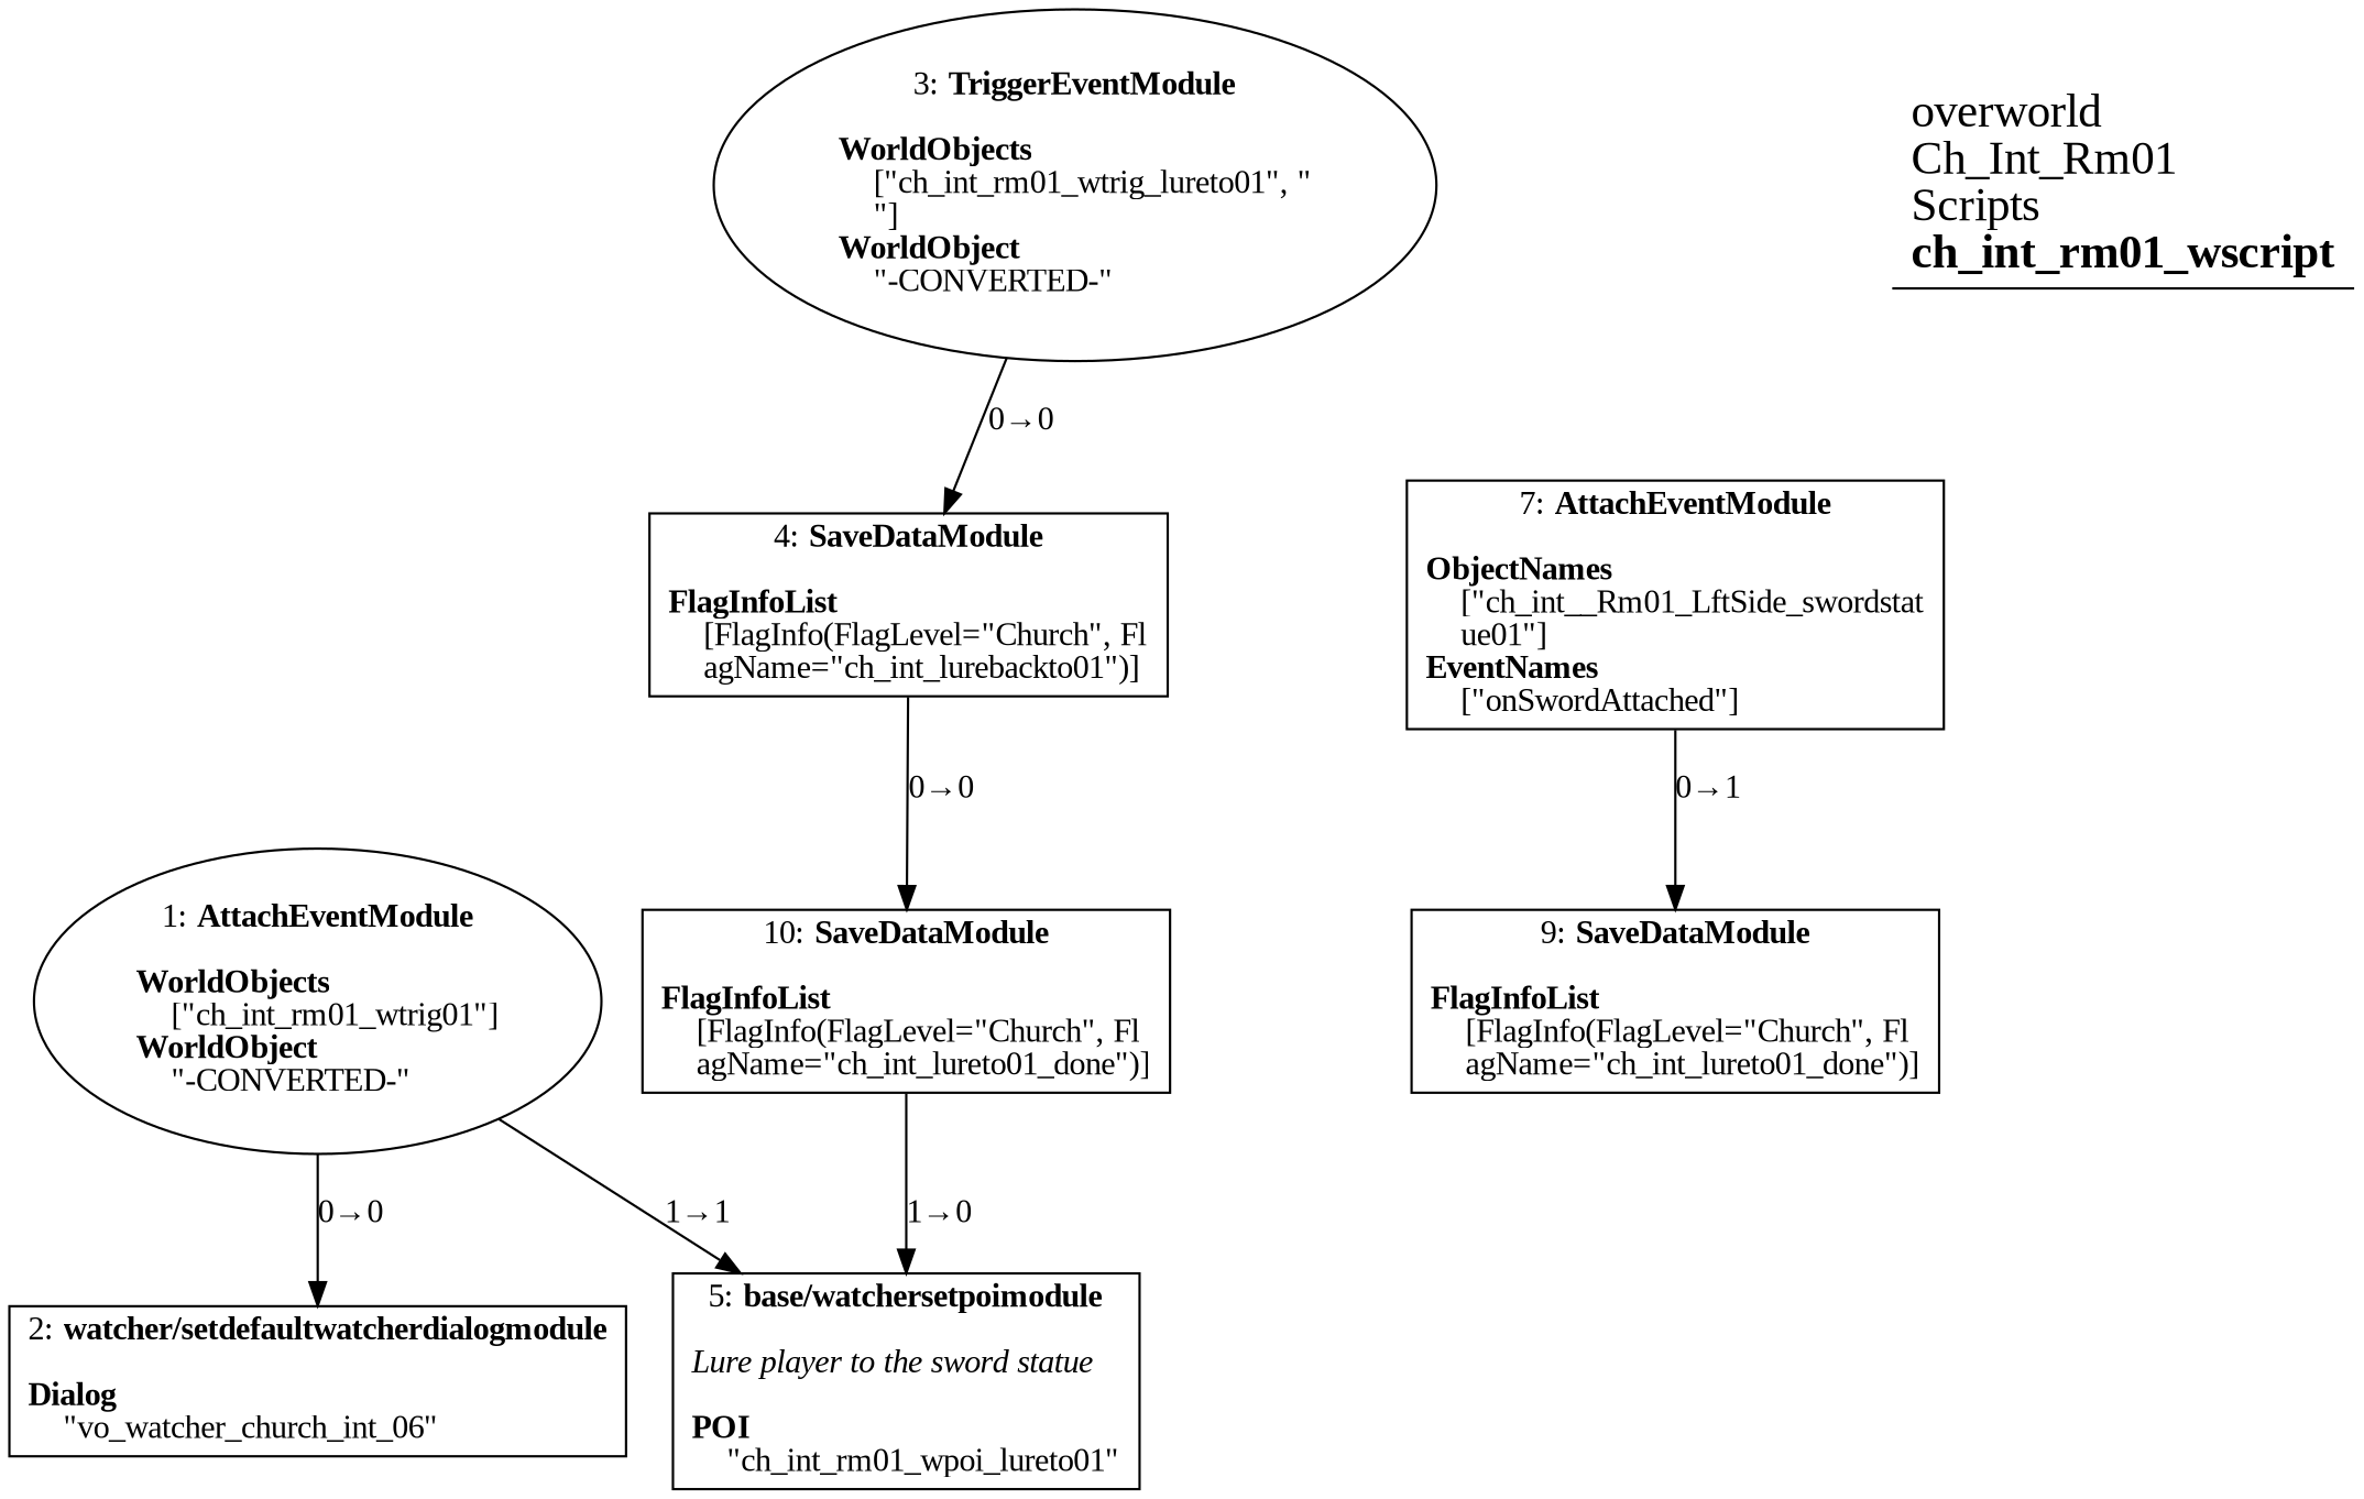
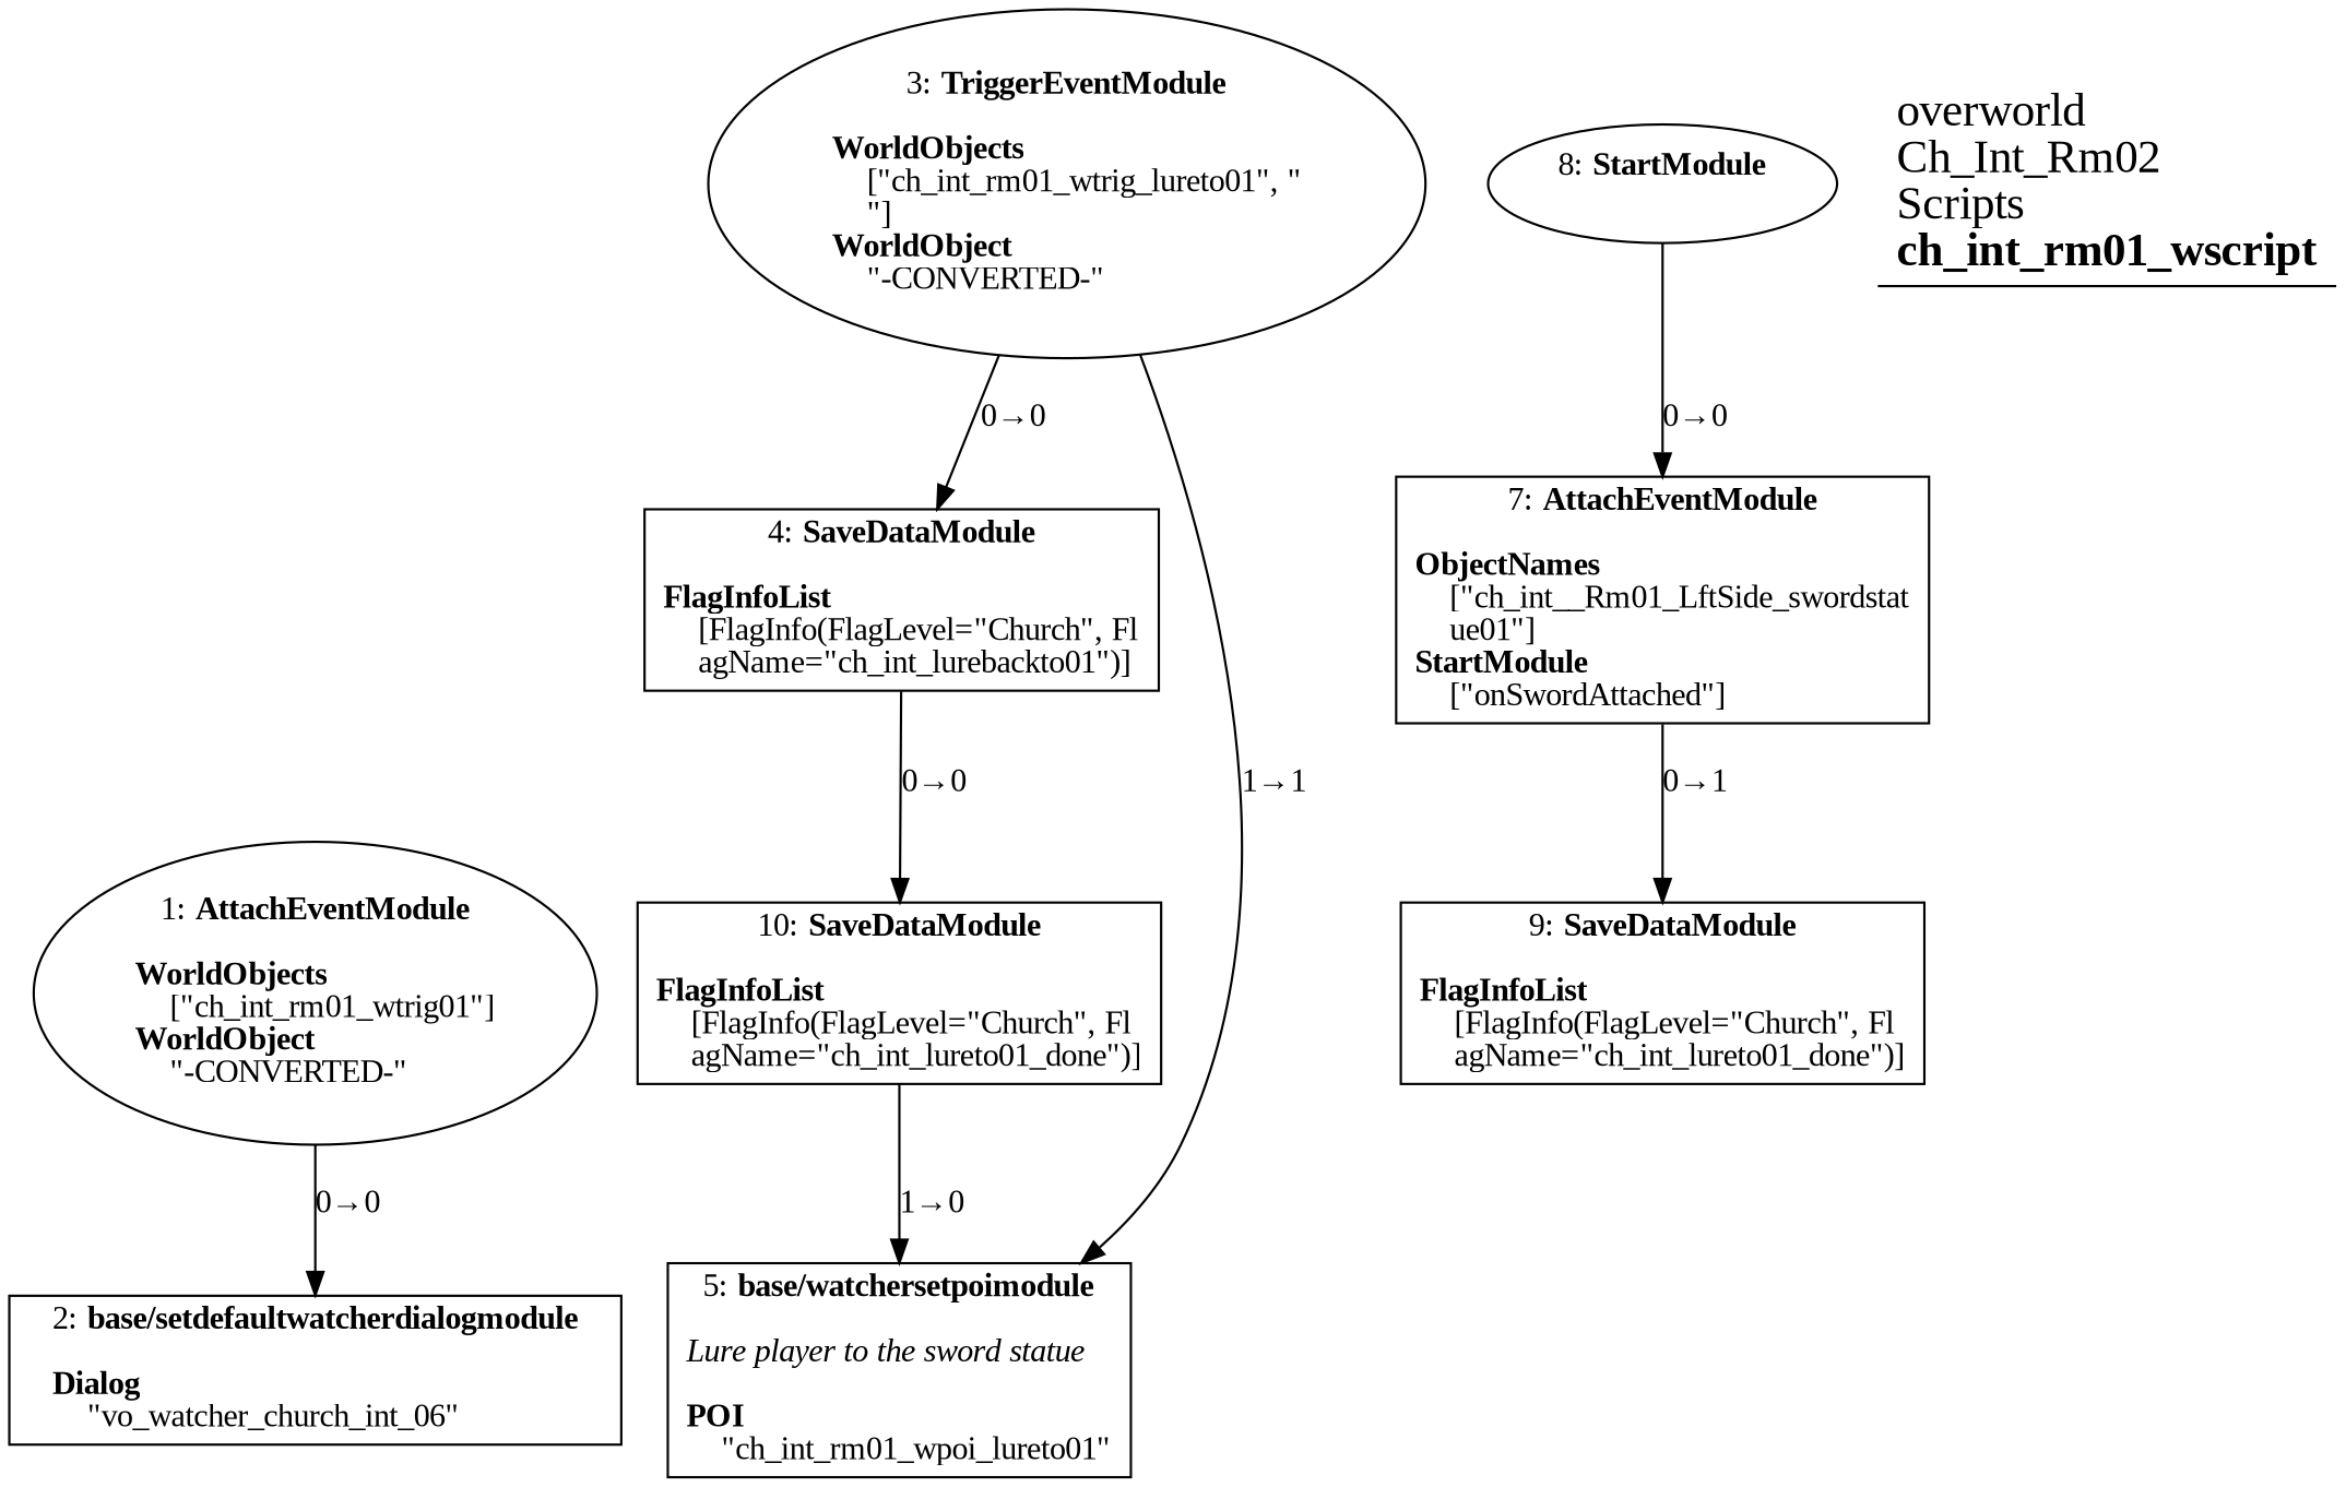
  digraph {
    fontname="Liberation Serif"
    splines=spline
    node [fontname="Liberation Serif" shape=box]
    edge [fontname="Liberation Serif"]
    n1 [label=<1: <b>AttachEventModule</b><br/><br/><b>WorldObjects</b><br align="left"/>    [&quot;ch_int_rm01_wtrig01&quot;]<br align="left"/><b>WorldObject</b><br align="left"/>    &quot;-CONVERTED-&quot;<br align="left"/>> shape=oval]
-   n2 [label=<2: <b>watcher/setdefaultwatcherdialogmodule</b><br/><br/><b>Dialog</b><br align="left"/>    &quot;vo_watcher_church_int_06&quot;<br align="left"/>>]
+   n2 [label=<2: <b>base/setdefaultwatcherdialogmodule</b><br/><br/><b>Dialog</b><br align="left"/>    &quot;vo_watcher_church_int_06&quot;<br align="left"/>>]
    n3 [label=<3: <b>TriggerEventModule</b><br/><br/><b>WorldObjects</b><br align="left"/>    [&quot;ch_int_rm01_wtrig_lureto01&quot;, &quot;<br align="left"/>    &quot;]<br align="left"/><b>WorldObject</b><br align="left"/>    &quot;-CONVERTED-&quot;<br align="left"/>> shape=oval]
    n4 [label=<4: <b>SaveDataModule</b><br/><br/><b>FlagInfoList</b><br align="left"/>    [FlagInfo(FlagLevel=&quot;Church&quot;, Fl<br align="left"/>    agName=&quot;ch_int_lurebackto01&quot;)]<br align="left"/>>]
    n5 [label=<5: <b>base/watchersetpoimodule</b><br/><br/><i>Lure player to the sword statue<br align="left"/></i><br align="left"/><b>POI</b><br align="left"/>    &quot;ch_int_rm01_wpoi_lureto01&quot;<br align="left"/>>]
    n6 [label=<10: <b>SaveDataModule</b><br/><br/><b>FlagInfoList</b><br align="left"/>    [FlagInfo(FlagLevel=&quot;Church&quot;, Fl<br align="left"/>    agName=&quot;ch_int_lureto01_done&quot;)]<br align="left"/>>]
-   n7 [label=<7: <b>AttachEventModule</b><br/><br/><b>ObjectNames</b><br align="left"/>    [&quot;ch_int__Rm01_LftSide_swordstat<br align="left"/>    ue01&quot;]<br align="left"/><b>EventNames</b><br align="left"/>    [&quot;onSwordAttached&quot;]<br align="left"/>>]
+   n7 [label=<7: <b>AttachEventModule</b><br/><br/><b>ObjectNames</b><br align="left"/>    [&quot;ch_int__Rm01_LftSide_swordstat<br align="left"/>    ue01&quot;]<br align="left"/><b>StartModule</b><br align="left"/>    [&quot;onSwordAttached&quot;]<br align="left"/>>]
    n8 [label=<9: <b>SaveDataModule</b><br/><br/><b>FlagInfoList</b><br align="left"/>    [FlagInfo(FlagLevel=&quot;Church&quot;, Fl<br align="left"/>    agName=&quot;ch_int_lureto01_done&quot;)]<br align="left"/>>]
-   n10 [label=<<font point-size="20">overworld<br align="left"/>Ch_Int_Rm01<br align="left"/>Scripts<br align="left"/><b>ch_int_rm01_wscript</b><br align="left"/></font>> shape=underline]
+   n9 [label=<8: <b>StartModule</b><br/><br/>> shape=oval]
+   n10 [label=<<font point-size="20">overworld<br align="left"/>Ch_Int_Rm02<br align="left"/>Scripts<br align="left"/><b>ch_int_rm01_wscript</b><br align="left"/></font>> shape=underline]
    n1 -> n2 [label="0→0"]
    n3 -> n4 [label="0→0"]
-   n1 -> n5 [label="1→1"]
+   n3 -> n5 [label="1→1"]
    n4 -> n6 [label="0→0"]
    n6 -> n5 [label="1→0"]
    n7 -> n8 [label="0→1"]
+   n9 -> n7 [label="0→0"]
  }
